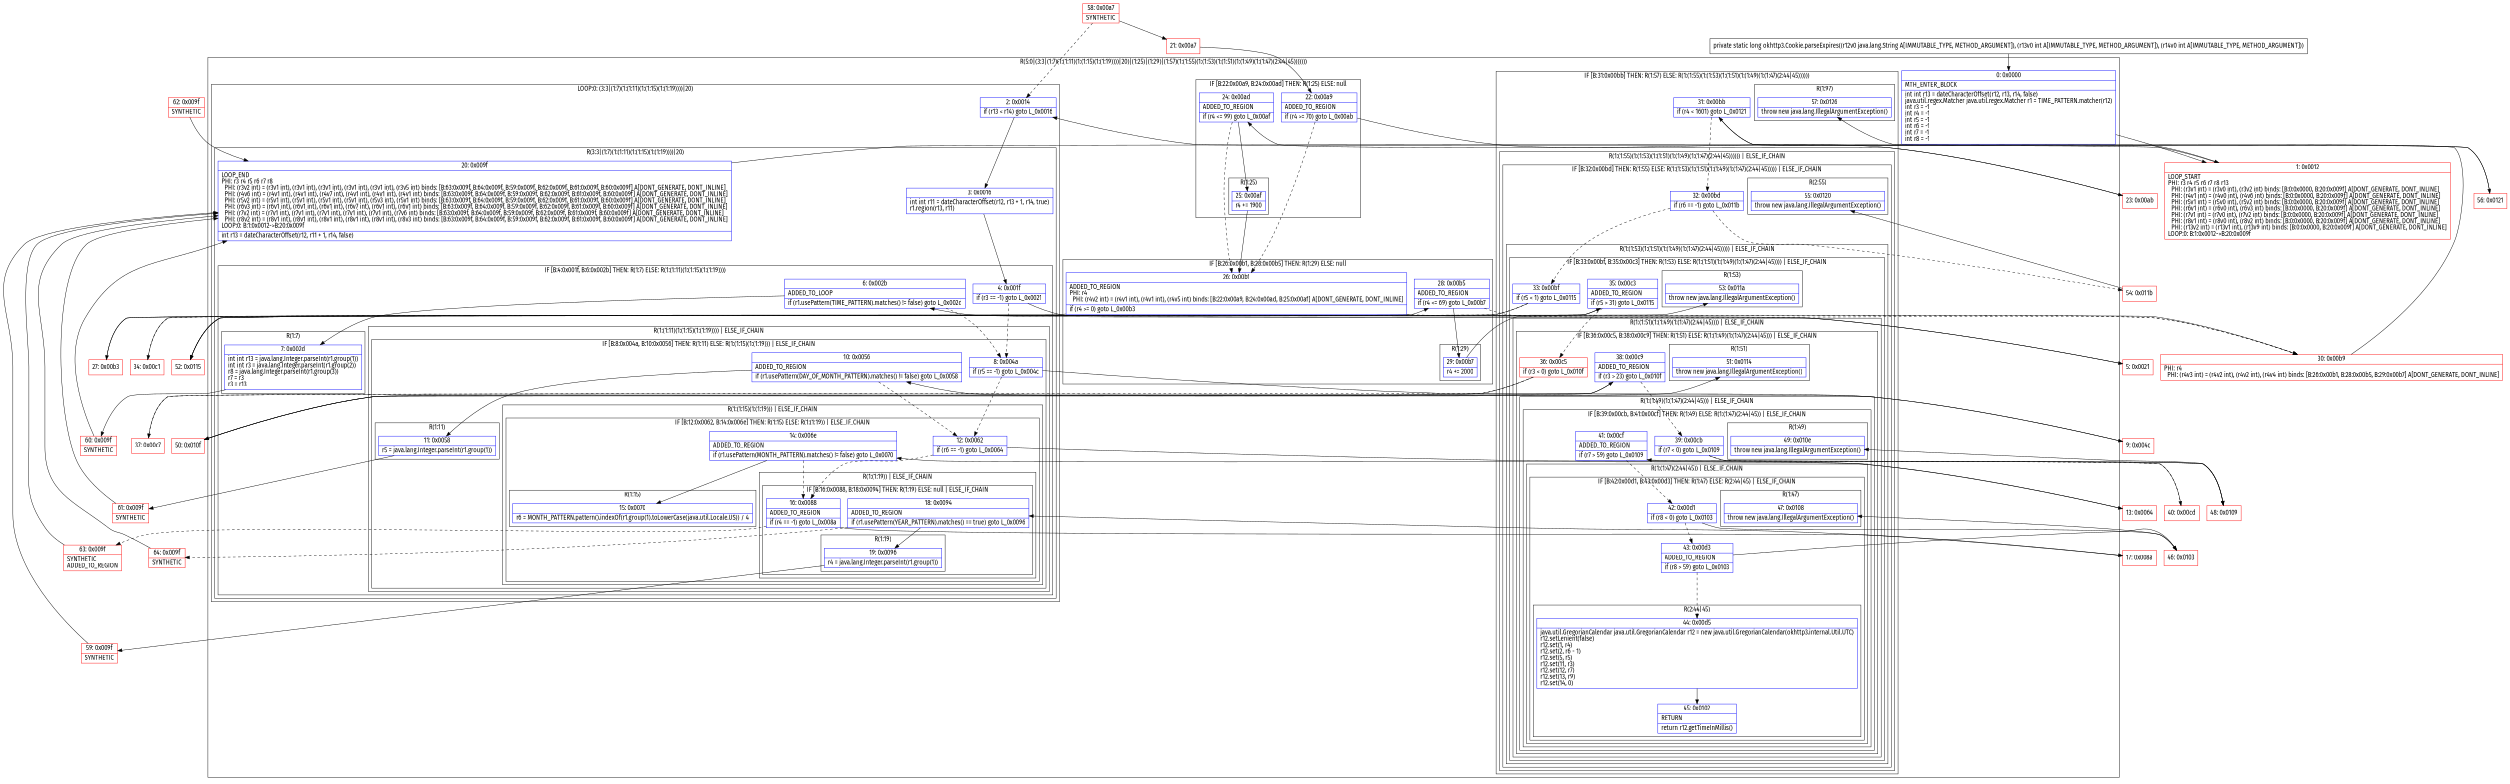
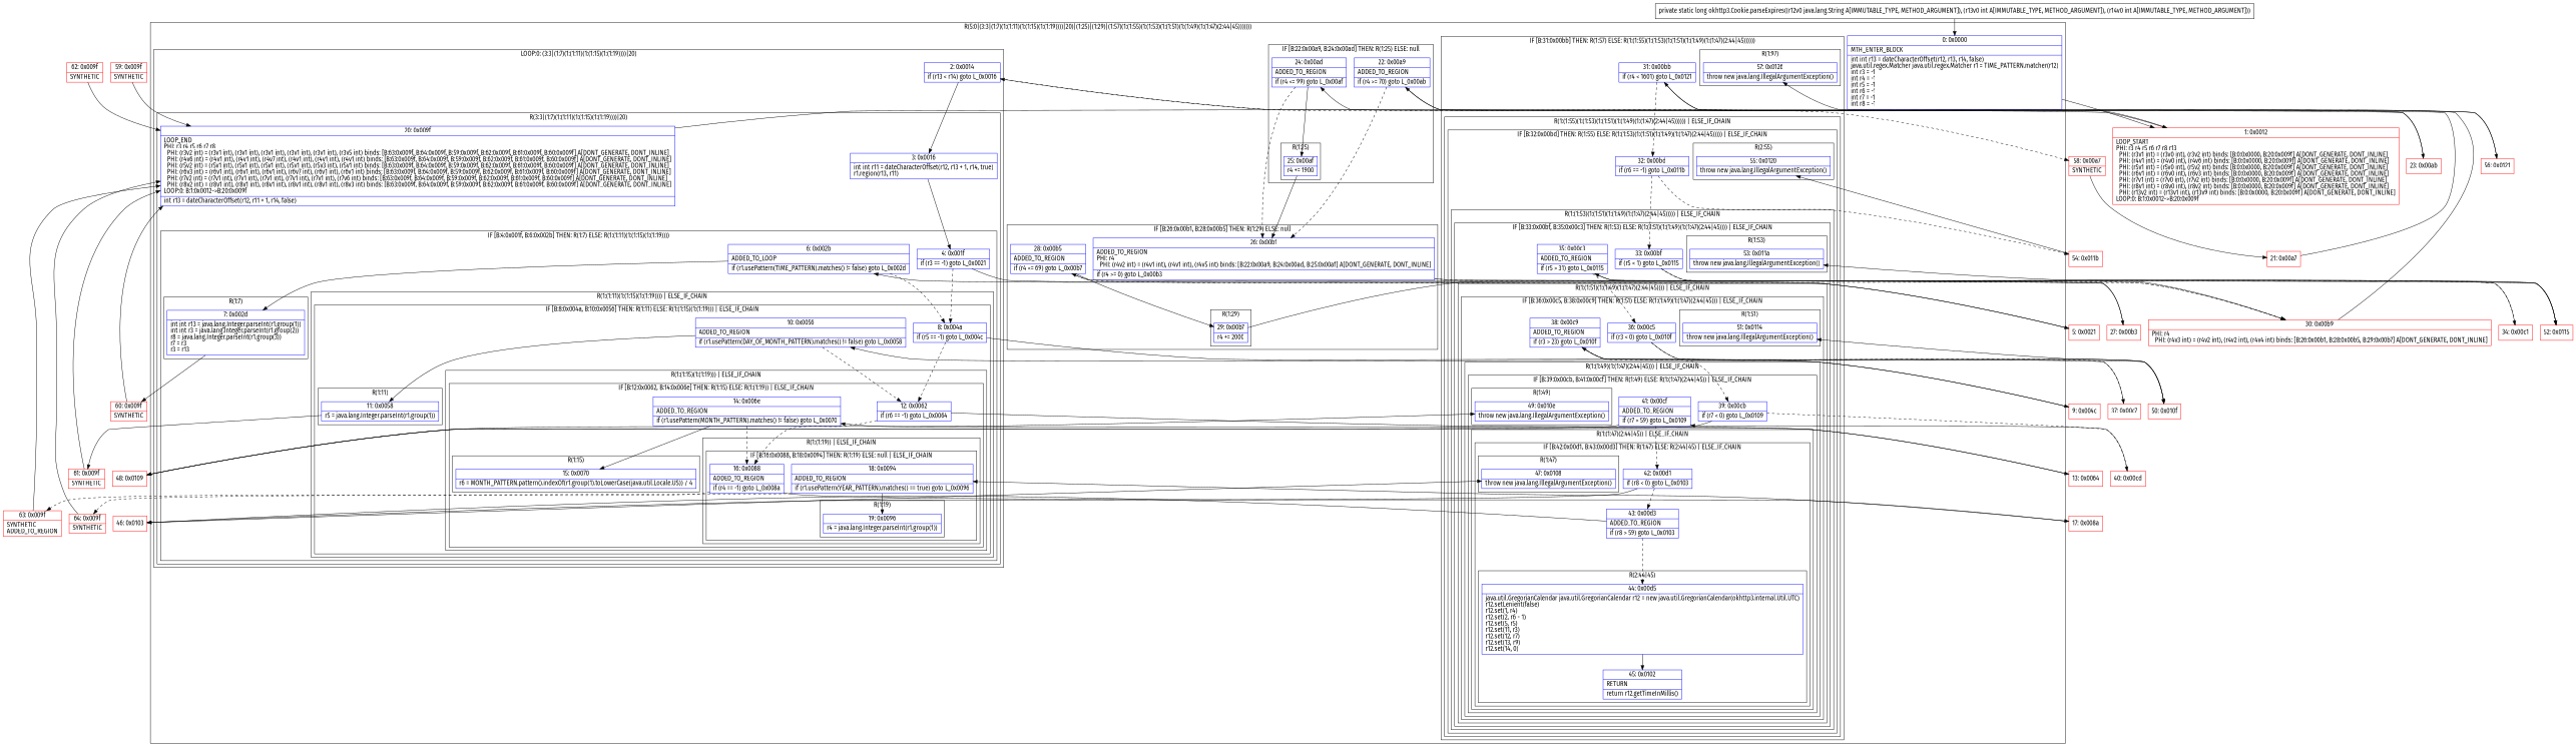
  digraph {
    fontname="Fira Sans"
    node [color=blue fontname="Fira Sans" shape=record]
    edge [fontname="Fira Sans"]
    n1 [label="{7\:\ 0x002d|int int r13 = java.lang.Integer.parseInt(r1.group(1))\lint int r3 = java.lang.Integer.parseInt(r1.group(2))\lr8 = java.lang.Integer.parseInt(r1.group(3))\lr7 = r3\lr3 = r13\l}"]
    n2 [label="{11\:\ 0x0058|r5 = java.lang.Integer.parseInt(r1.group(1))\l}"]
    n3 [label="{15\:\ 0x0070|r6 = MONTH_PATTERN.pattern().indexOf(r1.group(1).toLowerCase(java.util.Locale.US)) \/ 4\l}"]
    n4 [label="{19\:\ 0x0096|r4 = java.lang.Integer.parseInt(r1.group(1))\l}"]
    n5 [label="{16\:\ 0x0088|ADDED_TO_REGION\l|if (r4 == \-1) goto L_0x008a\l}"]
    n6 [label="{18\:\ 0x0094|ADDED_TO_REGION\l|if (r1.usePattern(YEAR_PATTERN).matches() == true) goto L_0x0096\l}"]
    n7 [label="{12\:\ 0x0062|if (r6 == \-1) goto L_0x0064\l}"]
    n8 [label="{14\:\ 0x006e|ADDED_TO_REGION\l|if (r1.usePattern(MONTH_PATTERN).matches() != false) goto L_0x0070\l}"]
    n9 [label="{8\:\ 0x004a|if (r5 == \-1) goto L_0x004c\l}"]
    n10 [label="{10\:\ 0x0056|ADDED_TO_REGION\l|if (r1.usePattern(DAY_OF_MONTH_PATTERN).matches() != false) goto L_0x0058\l}"]
    n11 [label="{4\:\ 0x001f|if (r3 == \-1) goto L_0x0021\l}"]
    n12 [label="{6\:\ 0x002b|ADDED_TO_LOOP\l|if (r1.usePattern(TIME_PATTERN).matches() != false) goto L_0x002d\l}"]
    n13 [label="{3\:\ 0x0016|int int r11 = dateCharacterOffset(r12, r13 + 1, r14, true)\lr1.region(r13, r11)\l}"]
    n14 [label="{20\:\ 0x009f|LOOP_END\lPHI: r3 r4 r5 r6 r7 r8 \l  PHI: (r3v2 int) = (r3v1 int), (r3v1 int), (r3v1 int), (r3v1 int), (r3v1 int), (r3v5 int) binds: [B:63:0x009f, B:64:0x009f, B:59:0x009f, B:62:0x009f, B:61:0x009f, B:60:0x009f] A[DONT_GENERATE, DONT_INLINE]\l  PHI: (r4v6 int) = (r4v1 int), (r4v1 int), (r4v7 int), (r4v1 int), (r4v1 int), (r4v1 int) binds: [B:63:0x009f, B:64:0x009f, B:59:0x009f, B:62:0x009f, B:61:0x009f, B:60:0x009f] A[DONT_GENERATE, DONT_INLINE]\l  PHI: (r5v2 int) = (r5v1 int), (r5v1 int), (r5v1 int), (r5v1 int), (r5v3 int), (r5v1 int) binds: [B:63:0x009f, B:64:0x009f, B:59:0x009f, B:62:0x009f, B:61:0x009f, B:60:0x009f] A[DONT_GENERATE, DONT_INLINE]\l  PHI: (r6v3 int) = (r6v1 int), (r6v1 int), (r6v1 int), (r6v7 int), (r6v1 int), (r6v1 int) binds: [B:63:0x009f, B:64:0x009f, B:59:0x009f, B:62:0x009f, B:61:0x009f, B:60:0x009f] A[DONT_GENERATE, DONT_INLINE]\l  PHI: (r7v2 int) = (r7v1 int), (r7v1 int), (r7v1 int), (r7v1 int), (r7v1 int), (r7v6 int) binds: [B:63:0x009f, B:64:0x009f, B:59:0x009f, B:62:0x009f, B:61:0x009f, B:60:0x009f] A[DONT_GENERATE, DONT_INLINE]\l  PHI: (r8v2 int) = (r8v1 int), (r8v1 int), (r8v1 int), (r8v1 int), (r8v1 int), (r8v3 int) binds: [B:63:0x009f, B:64:0x009f, B:59:0x009f, B:62:0x009f, B:61:0x009f, B:60:0x009f] A[DONT_GENERATE, DONT_INLINE]\lLOOP:0: B:1:0x0012\-\>B:20:0x009f\l|int r13 = dateCharacterOffset(r12, r11 + 1, r14, false)\l}"]
    n15 [label="{2\:\ 0x0014|if (r13 \< r14) goto L_0x0016\l}"]
    n16 [label="{25\:\ 0x00af|r4 += 1900\l}"]
    n17 [label="{22\:\ 0x00a9|ADDED_TO_REGION\l|if (r4 \>= 70) goto L_0x00ab\l}"]
    n18 [label="{24\:\ 0x00ad|ADDED_TO_REGION\l|if (r4 \<= 99) goto L_0x00af\l}"]
    n19 [label="{29\:\ 0x00b7|r4 += 2000\l}"]
    n20 [label="{26\:\ 0x00b1|ADDED_TO_REGION\lPHI: r4 \l  PHI: (r4v2 int) = (r4v1 int), (r4v1 int), (r4v5 int) binds: [B:22:0x00a9, B:24:0x00ad, B:25:0x00af] A[DONT_GENERATE, DONT_INLINE]\l|if (r4 \>= 0) goto L_0x00b3\l}"]
    n21 [label="{28\:\ 0x00b5|ADDED_TO_REGION\l|if (r4 \<= 69) goto L_0x00b7\l}"]
    n22 [label="{57\:\ 0x0126|throw new java.lang.IllegalArgumentException()\l}"]
    n23 [label="{53\:\ 0x011a|throw new java.lang.IllegalArgumentException()\l}"]
    n24 [label="{51\:\ 0x0114|throw new java.lang.IllegalArgumentException()\l}"]
    n25 [label="{49\:\ 0x010e|throw new java.lang.IllegalArgumentException()\l}"]
    n26 [label="{47\:\ 0x0108|throw new java.lang.IllegalArgumentException()\l}"]
    n27 [label="{44\:\ 0x00d5|java.util.GregorianCalendar java.util.GregorianCalendar r12 = new java.util.GregorianCalendar(okhttp3.internal.Util.UTC)\lr12.setLenient(false)\lr12.set(1, r4)\lr12.set(2, r6 \- 1)\lr12.set(5, r5)\lr12.set(11, r3)\lr12.set(12, r7)\lr12.set(13, r9)\lr12.set(14, 0)\l}"]
    n28 [label="{45\:\ 0x0102|RETURN\l|return r12.getTimeInMillis()\l}"]
    n29 [label="{42\:\ 0x00d1|if (r8 \< 0) goto L_0x0103\l}"]
    n30 [label="{43\:\ 0x00d3|ADDED_TO_REGION\l|if (r8 \> 59) goto L_0x0103\l}"]
    n31 [label="{39\:\ 0x00cb|if (r7 \< 0) goto L_0x0109\l}"]
    n32 [label="{41\:\ 0x00cf|ADDED_TO_REGION\l|if (r7 \> 59) goto L_0x0109\l}"]
-   n33 [color=red label="{36\:\ 0x00c5|if (r3 \< 0) goto L_0x010f\l}"]
+   n33 [label="{36\:\ 0x00c5|if (r3 \< 0) goto L_0x010f\l}"]
    n34 [label="{38\:\ 0x00c9|ADDED_TO_REGION\l|if (r3 \> 23) goto L_0x010f\l}"]
    n35 [label="{33\:\ 0x00bf|if (r5 \< 1) goto L_0x0115\l}"]
    n36 [label="{35\:\ 0x00c3|ADDED_TO_REGION\l|if (r5 \> 31) goto L_0x0115\l}"]
    n37 [label="{55\:\ 0x0120|throw new java.lang.IllegalArgumentException()\l}"]
    n38 [label="{32\:\ 0x00bd|if (r6 == \-1) goto L_0x011b\l}"]
    n39 [label="{31\:\ 0x00bb|if (r4 \< 1601) goto L_0x0121\l}"]
    n40 [label="{0\:\ 0x0000|MTH_ENTER_BLOCK\l|int int r13 = dateCharacterOffset(r12, r13, r14, false)\ljava.util.regex.Matcher java.util.regex.Matcher r1 = TIME_PATTERN.matcher(r12)\lint r3 = \-1\lint r4 = \-1\lint r5 = \-1\lint r6 = \-1\lint r7 = \-1\lint r8 = \-1\l}"]
    n41 [color=red label="{60\:\ 0x009f|SYNTHETIC\l}"]
    n42 [color=red label="{61\:\ 0x009f|SYNTHETIC\l}"]
    n43 [color=red label="{59\:\ 0x009f|SYNTHETIC\l}"]
    n44 [color=red label="{17\:\ 0x008a}"]
    n45 [color=red label="{63\:\ 0x009f|SYNTHETIC\lADDED_TO_REGION\l}"]
    n46 [color=red label="{64\:\ 0x009f|SYNTHETIC\l}"]
    n47 [color=red label="{13\:\ 0x0064}"]
    n48 [color=red label="{9\:\ 0x004c}"]
    n49 [color=red label="{5\:\ 0x0021}"]
    n50 [color=red label="{1\:\ 0x0012|LOOP_START\lPHI: r3 r4 r5 r6 r7 r8 r13 \l  PHI: (r3v1 int) = (r3v0 int), (r3v2 int) binds: [B:0:0x0000, B:20:0x009f] A[DONT_GENERATE, DONT_INLINE]\l  PHI: (r4v1 int) = (r4v0 int), (r4v6 int) binds: [B:0:0x0000, B:20:0x009f] A[DONT_GENERATE, DONT_INLINE]\l  PHI: (r5v1 int) = (r5v0 int), (r5v2 int) binds: [B:0:0x0000, B:20:0x009f] A[DONT_GENERATE, DONT_INLINE]\l  PHI: (r6v1 int) = (r6v0 int), (r6v3 int) binds: [B:0:0x0000, B:20:0x009f] A[DONT_GENERATE, DONT_INLINE]\l  PHI: (r7v1 int) = (r7v0 int), (r7v2 int) binds: [B:0:0x0000, B:20:0x009f] A[DONT_GENERATE, DONT_INLINE]\l  PHI: (r8v1 int) = (r8v0 int), (r8v2 int) binds: [B:0:0x0000, B:20:0x009f] A[DONT_GENERATE, DONT_INLINE]\l  PHI: (r13v2 int) = (r13v1 int), (r13v9 int) binds: [B:0:0x0000, B:20:0x009f] A[DONT_GENERATE, DONT_INLINE]\lLOOP:0: B:1:0x0012\-\>B:20:0x009f\l}"]
    n51 [color=red label="{58\:\ 0x00a7|SYNTHETIC\l}"]
    n52 [color=red label="{23\:\ 0x00ab}"]
    n53 [color=red label="{30\:\ 0x00b9|PHI: r4 \l  PHI: (r4v3 int) = (r4v2 int), (r4v2 int), (r4v4 int) binds: [B:26:0x00b1, B:28:0x00b5, B:29:0x00b7] A[DONT_GENERATE, DONT_INLINE]\l}"]
    n54 [color=red label="{27\:\ 0x00b3}"]
    n55 [color=red label="{46\:\ 0x0103}"]
    n56 [color=red label="{40\:\ 0x00cd}"]
    n57 [color=red label="{48\:\ 0x0109}"]
    n58 [color=red label="{37\:\ 0x00c7}"]
    n59 [color=red label="{50\:\ 0x010f}"]
    n60 [color=red label="{34\:\ 0x00c1}"]
    n61 [color=red label="{52\:\ 0x0115}"]
    n62 [color=red label="{54\:\ 0x011b}"]
    n63 [color=red label="{56\:\ 0x0121}"]
    n64 [color=red label="{21\:\ 0x00a7}"]
    n65 [color=red label="{62\:\ 0x009f|SYNTHETIC\l}"]
    n66 [label="{private static long okhttp3.Cookie.parseExpires((r12v0 java.lang.String A[IMMUTABLE_TYPE, METHOD_ARGUMENT]), (r13v0 int A[IMMUTABLE_TYPE, METHOD_ARGUMENT]), (r14v0 int A[IMMUTABLE_TYPE, METHOD_ARGUMENT])) }" color=""]
    subgraph cluster_1 {
      label="R(5:0|(3:3|(1:7)(1:(1:11)(1:(1:15)(1:(1:19))))|20)|(1:25)|(1:29)|(1:57)(1:(1:55)(1:(1:53)(1:(1:51)(1:(1:49)(1:(1:47)(2:44|45)))))))"
      n40
      subgraph cluster_2 {
        label="LOOP:0: (3:3|(1:7)(1:(1:11)(1:(1:15)(1:(1:19))))|20)"
        n15
        subgraph cluster_3 {
          label="R(3:3|(1:7)(1:(1:11)(1:(1:15)(1:(1:19))))|20)"
          n13
          n14
          subgraph cluster_4 {
            label="IF [B:4:0x001f, B:6:0x002b] THEN: R(1:7) ELSE: R(1:(1:11)(1:(1:15)(1:(1:19))))"
            n11
            n12
            subgraph cluster_5 {
              label="R(1:7)"
              n1
            }
            subgraph cluster_6 {
              label="R(1:(1:11)(1:(1:15)(1:(1:19)))) | ELSE_IF_CHAIN\l"
              subgraph cluster_7 {
                label="IF [B:8:0x004a, B:10:0x0056] THEN: R(1:11) ELSE: R(1:(1:15)(1:(1:19))) | ELSE_IF_CHAIN\l"
                n9
                n10
                subgraph cluster_8 {
                  label="R(1:11)"
                  n2
                }
                subgraph cluster_9 {
                  label="R(1:(1:15)(1:(1:19))) | ELSE_IF_CHAIN\l"
                  subgraph cluster_10 {
                    label="IF [B:12:0x0062, B:14:0x006e] THEN: R(1:15) ELSE: R(1:(1:19)) | ELSE_IF_CHAIN\l"
                    n7
                    n8
                    subgraph cluster_11 {
                      label="R(1:15)"
                      n3
                    }
                    subgraph cluster_12 {
                      label="R(1:(1:19)) | ELSE_IF_CHAIN\l"
                      subgraph cluster_13 {
                        label="IF [B:16:0x0088, B:18:0x0094] THEN: R(1:19) ELSE: null | ELSE_IF_CHAIN\l"
                        n5
                        n6
                        subgraph cluster_14 {
                          label="R(1:19)"
                          n4
                        }
                      }
                    }
                  }
                }
              }
            }
          }
        }
      }
      subgraph cluster_15 {
        label="IF [B:22:0x00a9, B:24:0x00ad] THEN: R(1:25) ELSE: null"
        n17
        n18
        subgraph cluster_16 {
          label="R(1:25)"
          n16
        }
      }
      subgraph cluster_17 {
        label="IF [B:26:0x00b1, B:28:0x00b5] THEN: R(1:29) ELSE: null"
        n20
        n21
        subgraph cluster_18 {
          label="R(1:29)"
          n19
        }
      }
      subgraph cluster_19 {
        label="IF [B:31:0x00bb] THEN: R(1:57) ELSE: R(1:(1:55)(1:(1:53)(1:(1:51)(1:(1:49)(1:(1:47)(2:44|45))))))"
        n39
        subgraph cluster_20 {
          label="R(1:97)"
          n22
        }
        subgraph cluster_21 {
          label="R(1:(1:55)(1:(1:53)(1:(1:51)(1:(1:49)(1:(1:47)(2:44|45)))))) | ELSE_IF_CHAIN\l"
          subgraph cluster_22 {
            label="IF [B:32:0x00bd] THEN: R(1:55) ELSE: R(1:(1:53)(1:(1:51)(1:(1:49)(1:(1:47)(2:44|45))))) | ELSE_IF_CHAIN\l"
            n38
            subgraph cluster_23 {
              label="R(1:(1:53)(1:(1:51)(1:(1:49)(1:(1:47)(2:44|45))))) | ELSE_IF_CHAIN\l"
              subgraph cluster_24 {
                label="IF [B:33:0x00bf, B:35:0x00c3] THEN: R(1:53) ELSE: R(1:(1:51)(1:(1:49)(1:(1:47)(2:44|45)))) | ELSE_IF_CHAIN\l"
                n35
                n36
                subgraph cluster_25 {
                  label="R(1:53)"
                  n23
                }
                subgraph cluster_26 {
                  label="R(1:(1:51)(1:(1:49)(1:(1:47)(2:44|45)))) | ELSE_IF_CHAIN\l"
                  subgraph cluster_27 {
                    label="IF [B:36:0x00c5, B:38:0x00c9] THEN: R(1:51) ELSE: R(1:(1:49)(1:(1:47)(2:44|45))) | ELSE_IF_CHAIN\l"
                    n33
                    n34
                    subgraph cluster_28 {
                      label="R(1:51)"
                      n24
                    }
                    subgraph cluster_29 {
                      label="R(1:(1:49)(1:(1:47)(2:44|45))) | ELSE_IF_CHAIN\l"
                      subgraph cluster_30 {
                        label="IF [B:39:0x00cb, B:41:0x00cf] THEN: R(1:49) ELSE: R(1:(1:47)(2:44|45)) | ELSE_IF_CHAIN\l"
                        n31
                        n32
                        subgraph cluster_31 {
                          label="R(1:49)"
                          n25
                        }
                        subgraph cluster_32 {
                          label="R(1:(1:47)(2:44|45)) | ELSE_IF_CHAIN\l"
                          subgraph cluster_33 {
                            label="IF [B:42:0x00d1, B:43:0x00d3] THEN: R(1:47) ELSE: R(2:44|45) | ELSE_IF_CHAIN\l"
                            n29
                            n30
                            subgraph cluster_34 {
                              label="R(1:47)"
                              n26
                            }
                            subgraph cluster_35 {
                              label="R(2:44|45)"
                              n27
                              n28
                            }
                          }
                        }
                      }
                    }
                  }
                }
              }
            }
            subgraph cluster_36 {
              label="R(2:55)"
              n37
            }
          }
        }
      }
    }
    n1 -> n41
    n2 -> n42
-   n4 -> n43
    n5 -> n44
    n5 -> n45 [style=dashed]
    n6 -> n4
    n6 -> n46 [style=dashed]
    n7 -> n5 [style=dashed]
    n7 -> n47
    n8 -> n3
    n8 -> n5 [style=dashed]
    n9 -> n7 [style=dashed]
    n9 -> n48
    n10 -> n2
    n10 -> n7 [style=dashed]
    n11 -> n9 [style=dashed]
    n11 -> n49
    n12 -> n1
    n12 -> n9 [style=dashed]
    n13 -> n11
    n14 -> n50
    n15 -> n13
-   n51 -> n15 [style=dashed]
+   n15 -> n51 [style=dashed]
    n16 -> n20
    n17 -> n20 [style=dashed]
    n17 -> n52
    n18 -> n16
    n18 -> n20 [style=dashed]
    n19 -> n53
    n20 -> n53 [style=dashed]
    n20 -> n54
    n21 -> n19
    n21 -> n53 [style=dashed]
    n27 -> n28
    n29 -> n30 [style=dashed]
    n29 -> n55
    n30 -> n27 [style=dashed]
    n30 -> n55
    n31 -> n56 [style=dashed]
    n31 -> n57
    n32 -> n29 [style=dashed]
    n32 -> n57
    n33 -> n58 [style=dashed]
    n33 -> n59
    n34 -> n31 [style=dashed]
    n34 -> n59
    n35 -> n60 [style=dashed]
    n35 -> n61
    n36 -> n33 [style=dashed]
    n36 -> n61
    n38 -> n35 [style=dashed]
    n38 -> n62 [style=dashed]
    n39 -> n38 [style=dashed]
    n39 -> n63
    n40 -> n50
    n41 -> n14
    n42 -> n14
    n43 -> n14
    n44 -> n6
    n45 -> n14
    n46 -> n14
    n47 -> n8
    n48 -> n10
    n49 -> n12
    n50 -> n15
    n51 -> n64
    n52 -> n18
    n53 -> n39
    n54 -> n21
    n55 -> n26
    n56 -> n32
    n57 -> n25
    n58 -> n34
    n59 -> n24
    n60 -> n36
    n61 -> n23
    n62 -> n37
    n63 -> n22
    n64 -> n17
    n65 -> n14
    n66 -> n40
  }
